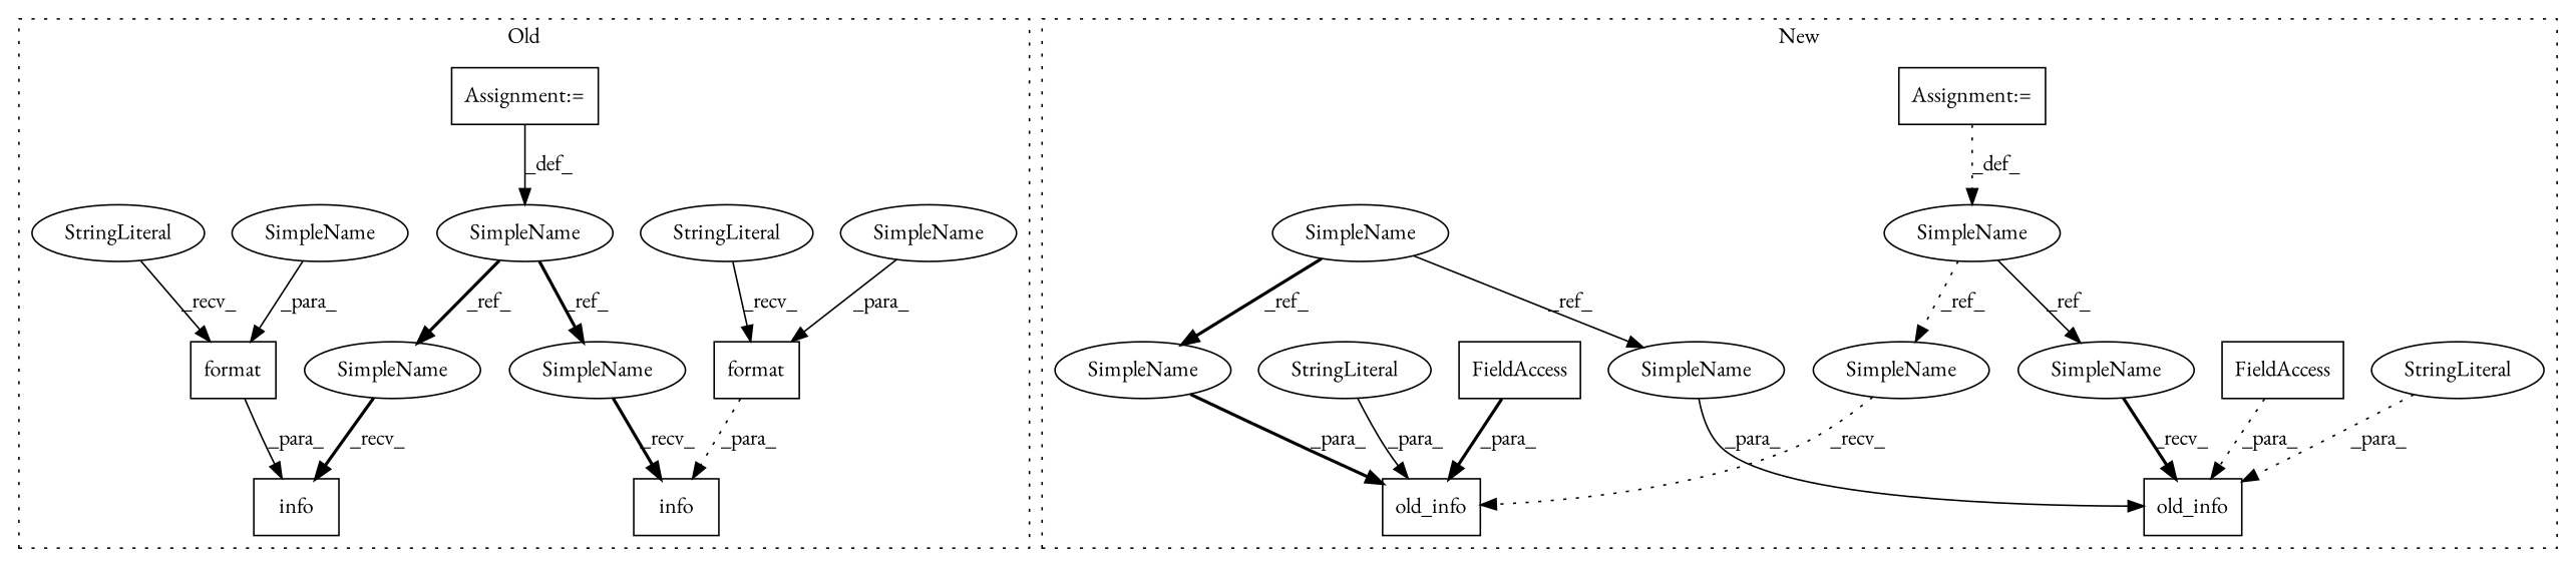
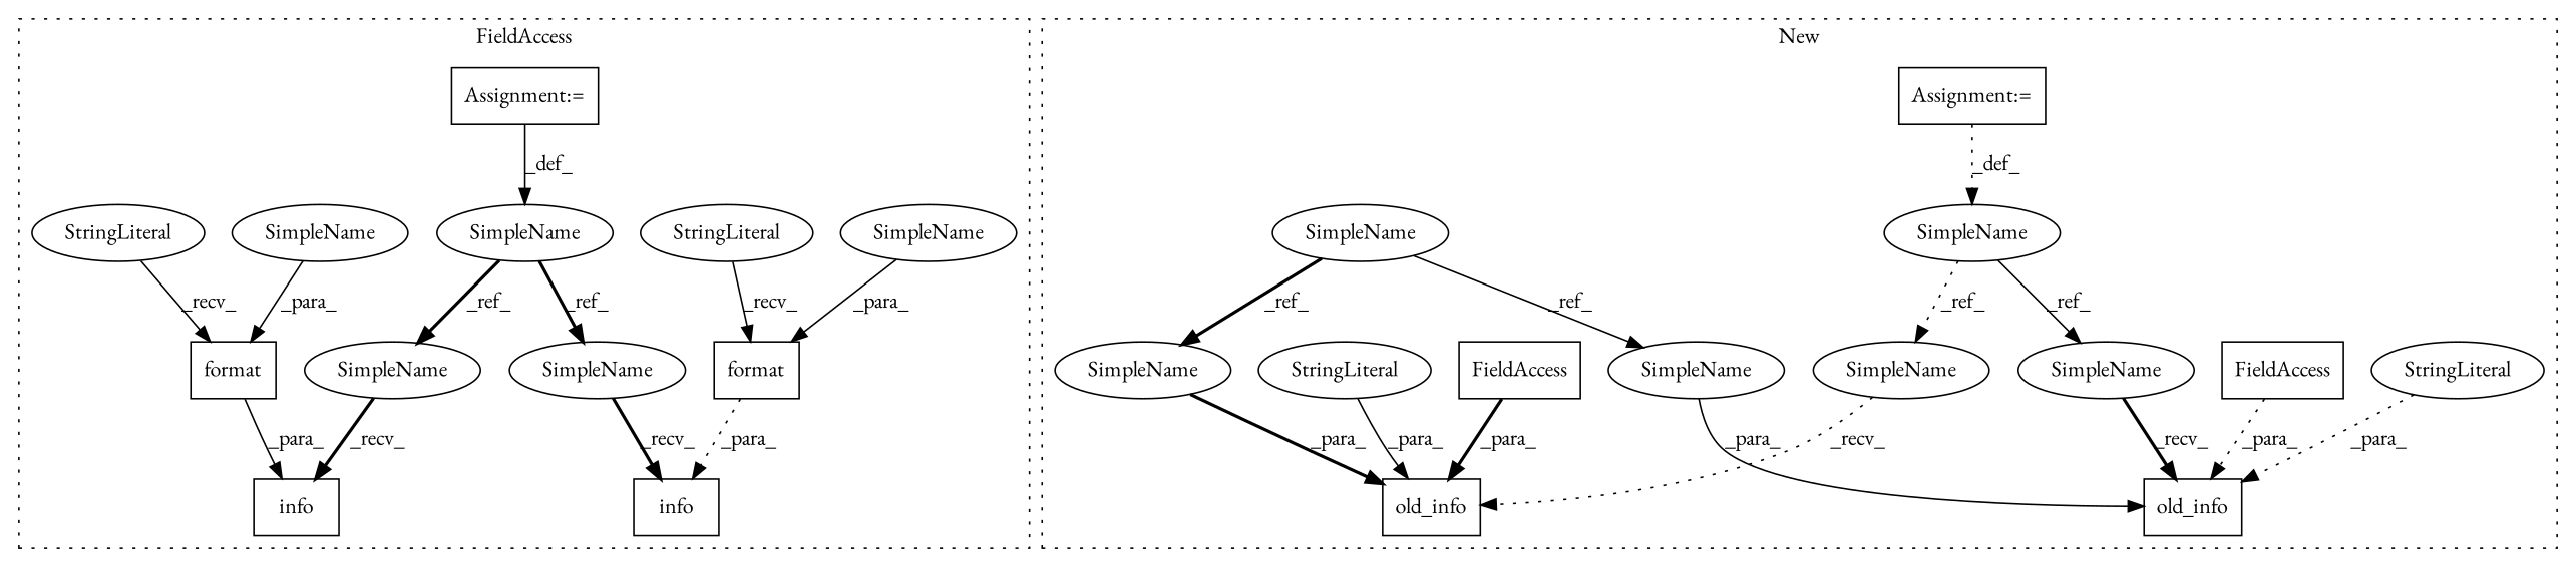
  digraph {
    fontname="EB Garamond"
    node [a=42 l=6 s=4182 shape=ellipse fontname="EB Garamond"]
    edge [style=solid fontname="EB Garamond"]
    n1 [a=32 l="7,1" label=format s="5596,5611" shape=box]
    n2 [a=45 l=64 label=StringLiteral s=5531]
    n3 [a=32 l="5,1" label=info s="5526,5612" shape=box]
    n4 [a=7 label="Assignment:=" shape=box]
    n5 [label=SimpleName]
    n6 [a=32 l="5,1" label=info s="4922,4991" shape=box]
    n7 [a=32 l="7,1" label=format s="4975,4990" shape=box]
    n8 [a=45 l=47 label=StringLiteral s=4927]
    n9 [l=8 label=SimpleName s=5603]
    n10 [l=8 label=SimpleName s=4982]
    n11 [label=SimpleName s=5519]
    n12 [label=SimpleName s=4915]
    n13 [a=32 l="9,1" label=old_info s="9214,9286" shape=box]
    n14 [a=45 l=47 label=StringLiteral s=9230]
    n15 [a=22 label=FieldAccess s=9223 shape=box]
    n16 [a=7 l=10 label="Assignment:=" s=8085 shape=box]
    n17 [l=10 label=SimpleName s=8085]
    n18 [a=32 l="9,1" label=old_info s="10167,10256" shape=box]
    n19 [a=22 label=FieldAccess s=10176 shape=box]
    n20 [a=45 l=64 label=StringLiteral s=10183]
    n21 [l=8 label=SimpleName s=8774]
    n22 [l=10 label=SimpleName s=9203]
    n23 [l=10 label=SimpleName s=10156]
    n24 [l=8 label=SimpleName s=10248]
    n25 [l=8 label=SimpleName s=9278]
    subgraph cluster_1 {
-     label=Old
+     label=FieldAccess
      style=dotted
      n1
      n2
      n3
      n4
      n5
      n6
      n7
      n8
      n9
      n10
      n11
      n12
    }
    subgraph cluster_2 {
      label=New
      style=dotted
      n13
      n14
      n15
      n16
      n17
      n18
      n19
      n20
      n21
      n22
      n23
      n24
      n25
    }
    n1 -> n3 [label=_para_ style=dotted]
    n2 -> n1 [label=_recv_]
    n4 -> n5 [label=_def_]
    n5 -> n11 [label=_ref_ style=bold]
    n5 -> n12 [label=_ref_ style=bold]
    n7 -> n6 [label=_para_]
    n8 -> n7 [label=_recv_]
    n9 -> n1 [label=_para_]
    n10 -> n7 [label=_para_]
    n11 -> n3 [label=_recv_ style=bold]
    n12 -> n6 [label=_recv_ style=bold]
    n14 -> n13 [label=_para_ style=dotted]
    n15 -> n13 [label=_para_ style=dotted]
    n16 -> n17 [label=_def_ style=dotted]
    n17 -> n22 [label=_ref_]
    n17 -> n23 [label=_ref_ style=dotted]
    n19 -> n18 [label=_para_ style=bold]
    n20 -> n18 [label=_para_]
    n21 -> n24 [label=_ref_ style=bold]
    n21 -> n25 [label=_ref_]
    n22 -> n13 [label=_recv_ style=bold]
    n23 -> n18 [label=_recv_ style=dotted]
    n24 -> n18 [label=_para_ style=bold]
    n25 -> n13 [label=_para_]
  }
